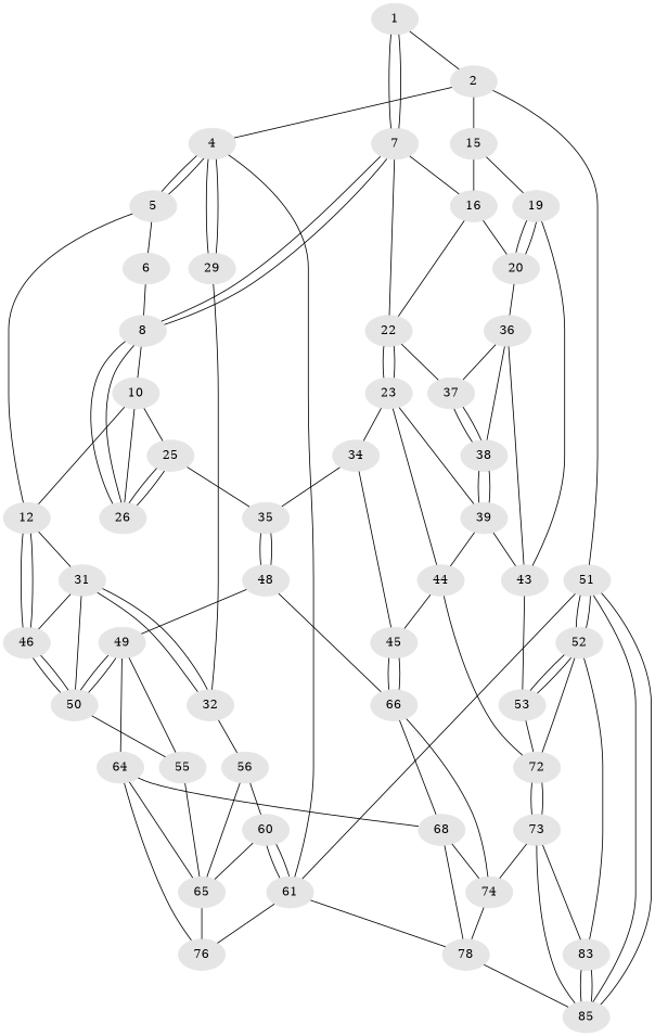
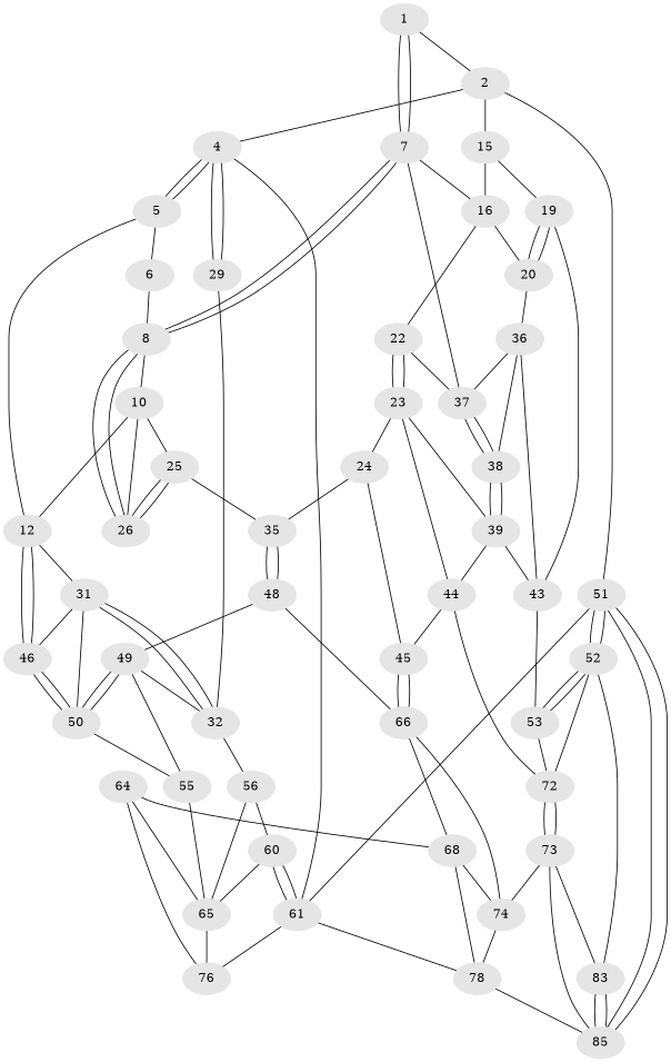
  graph {
    node [color=gray90 style=filled]
    2 [super="+3"]
    1
    7 [super="+17"]
    4
    15 [super="+18"]
    51
    8 [super="+9"]
    16 [super="+21"]
    22 [super="+27"]
    5 [super="+14"]
    29 [super="+30"]
    61 [super="+77"]
    19 [super="+42"]
    52 [super="+82"]
    85 [super="+86"]
    6
    12 [super="+13"]
    32 [super="+33"]
    76
    78 [super="+81"]
    31 [super="+47"]
    46
    10 [super="+11"]
    26
    20
    23 [super="+40"]
    37
    25 [super="+28"]
    35
    50 [super="+54"]
    43 [super="+58"]
    36 [super="+41"]
    53 [super="+79"]
    72 [super="+80"]
    38
-   24 [super="+34" label=34]
+   24 [super="+34"]
    39 [super="+59"]
    44 [super="+63"]
    45
    48
    66 [super="+67"]
    56 [super="+57"]
    55
    60
    65 [super="+71"]
    49 [super="+62"]
    73 [super="+84"]
    68 [super="+69"]
    74 [super="+75"]
    64 [super="+70"]
    83
    2 -- 4
    2 -- 15 [weight=2]
    2 -- 51
    1 -- 2
    1 -- 7
    1 -- 7
    7 -- 8
    7 -- 8
    7 -- 16
-   7 -- 22
+   7 -- 37
    4 -- 5
    4 -- 5
    4 -- 29
    4 -- 29
    4 -- 61
    15 -- 16
    15 -- 19
    51 -- 61
    51 -- 52
    51 -- 52
    51 -- 85
    51 -- 85
    8 -- 10
    8 -- 26
    8 -- 26
    16 -- 22
    16 -- 20
    22 -- 23
    22 -- 23
    22 -- 37
    5 -- 6
    5 -- 12
    29 -- 32 [weight=2]
    61 -- 76
    61 -- 78
    19 -- 20
    19 -- 20
    19 -- 43
    52 -- 53
    52 -- 53
    52 -- 72
    52 -- 83
    6 -- 8
    12 -- 31
    12 -- 46
    12 -- 46
    32 -- 56
    78 -- 85
    31 -- 32
    31 -- 32
    31 -- 46
    31 -- 50
    46 -- 50
    46 -- 50
    10 -- 12
    10 -- 26
    10 -- 25
    20 -- 36
    23 -- 24
    23 -- 39
    23 -- 44
    37 -- 38
    37 -- 38
    25 -- 26
    25 -- 26
    25 -- 35
    35 -- 48
    35 -- 48
    50 -- 55
    43 -- 53
    36 -- 37
    36 -- 43
    36 -- 38
    53 -- 72
    72 -- 73
    72 -- 73
    38 -- 39
    38 -- 39
    24 -- 35
    24 -- 45
    39 -- 43
    39 -- 44
    44 -- 72
    44 -- 45
    45 -- 66
    45 -- 66
    48 -- 66
    48 -- 49
    66 -- 68
    66 -- 74
    56 -- 60
    56 -- 65
    55 -- 65
    60 -- 61
    60 -- 61
    60 -- 65
    65 -- 76
    49 -- 50
    49 -- 50
    49 -- 55
-   49 -- 64
+   49 -- 32
    73 -- 85
    73 -- 74
    73 -- 83
    68 -- 78
    68 -- 74
    74 -- 78
    64 -- 76
    64 -- 65
    64 -- 68
    83 -- 85
    83 -- 85
  }
